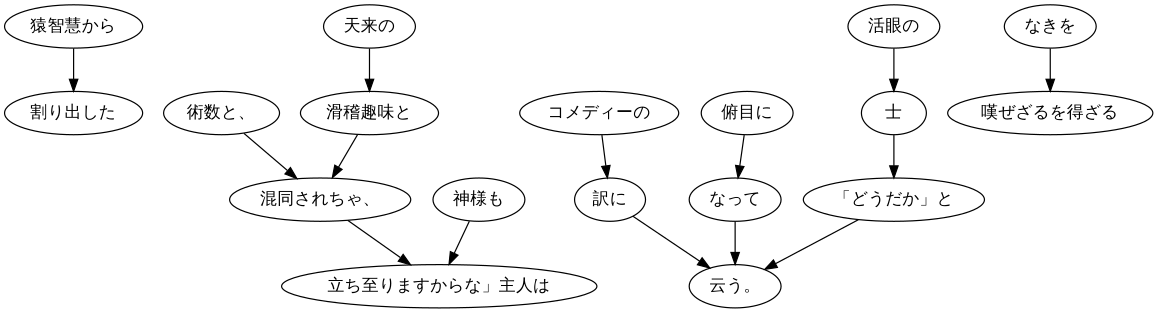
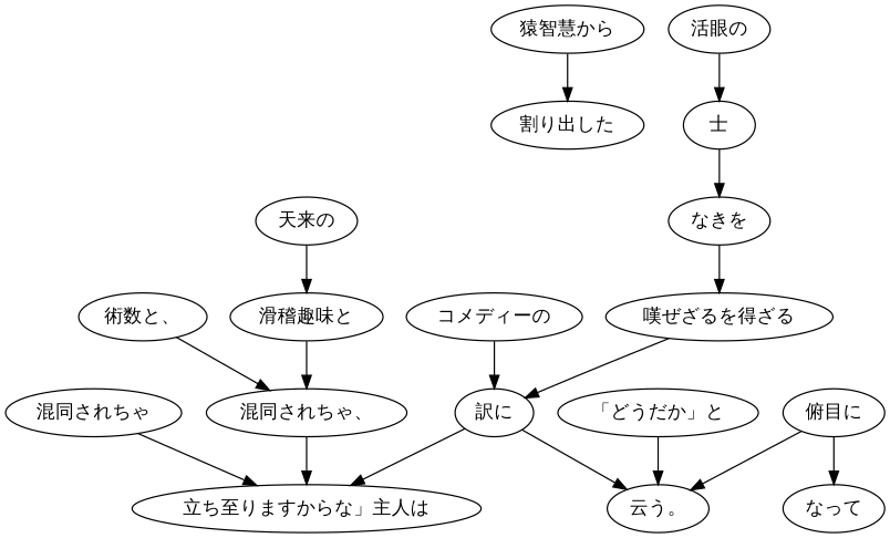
  digraph {
    fontname="Roboto Condensed"
    node [fontname="Roboto Condensed"]
    edge [fontname="Roboto Condensed"]
    n1 [label="猿智慧から"]
    n2 [label="割り出した"]
    n3 [label="術数と、"]
    n4 [label="混同されちゃ、"]
    n5 [label="立ち至りますからな」主人は"]
    n6 [label="天来の"]
    n7 [label="滑稽趣味と"]
    n8 [label="コメディーの"]
    n9 [label="訳に"]
-   n10 [label="神様も"]
+   n10 [label="混同されちゃ"]
    n11 [label="活眼の"]
    n12 [label="士"]
    n13 [label="なきを"]
    n14 [label="嘆ぜざるを得ざる"]
    n15 [label="云う。"]
    n16 [label="俯目に"]
    n17 [label="なって"]
    n18 [label="「どうだか」と"]
    n1 -> n2
    n3 -> n4
    n4 -> n5
    n6 -> n7
    n7 -> n4
    n8 -> n9
+   n9 -> n5
    n9 -> n15
    n10 -> n5
    n11 -> n12
-   n12 -> n18
+   n12 -> n13
    n13 -> n14
+   n14 -> n9
    n16 -> n17
-   n17 -> n15
+   n16 -> n15
    n18 -> n15
  }
